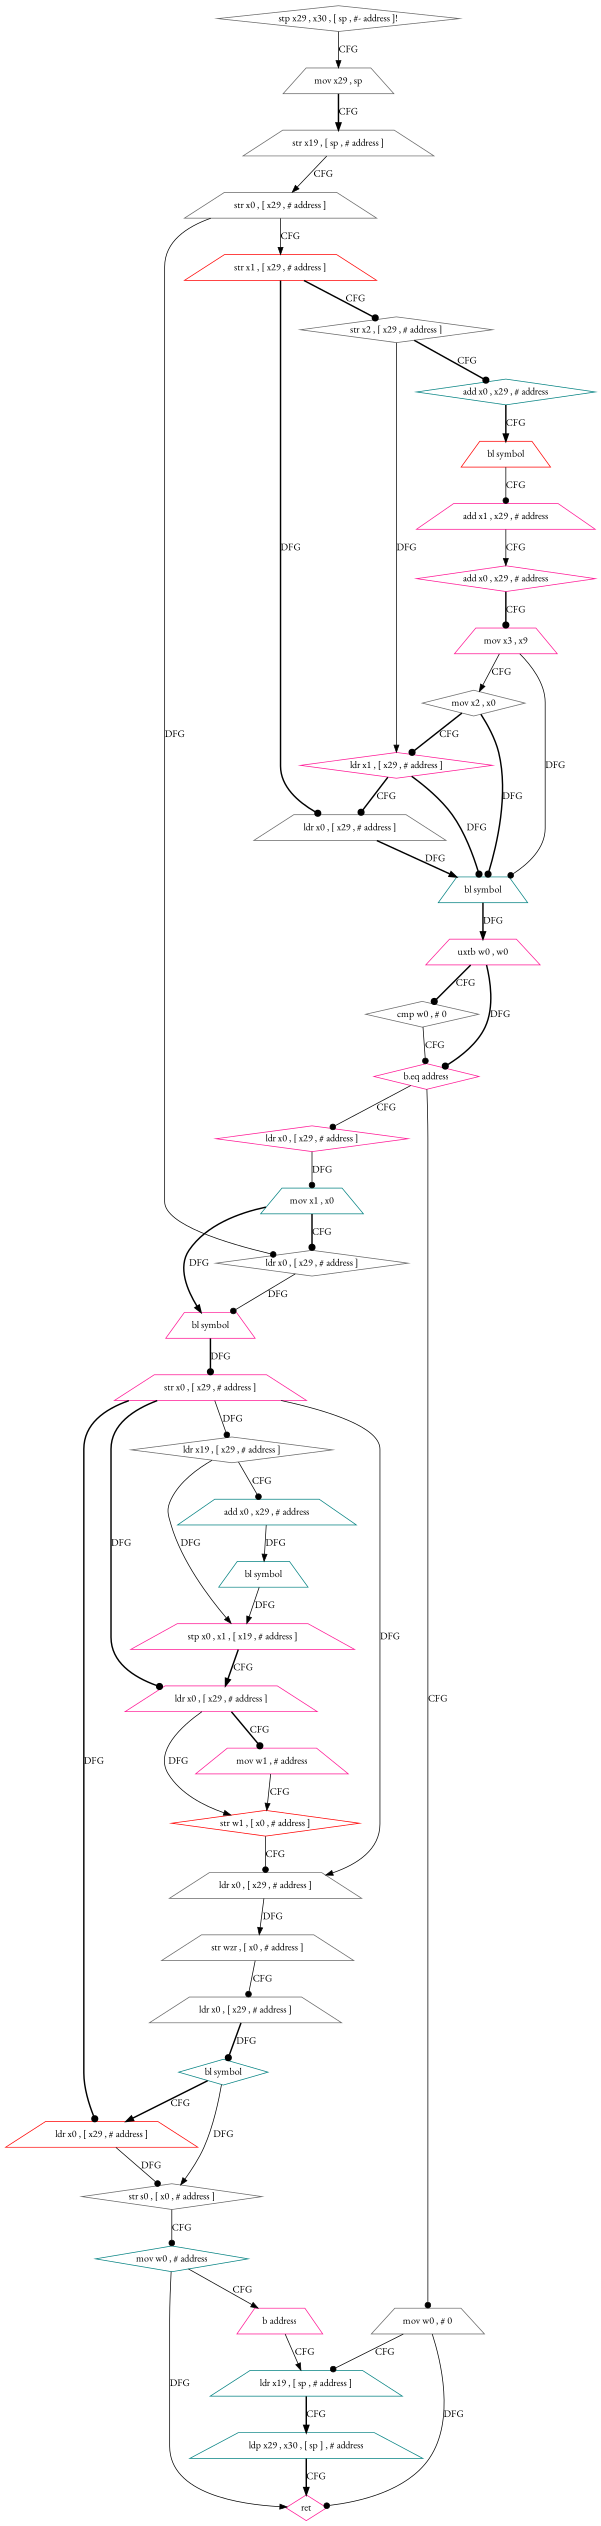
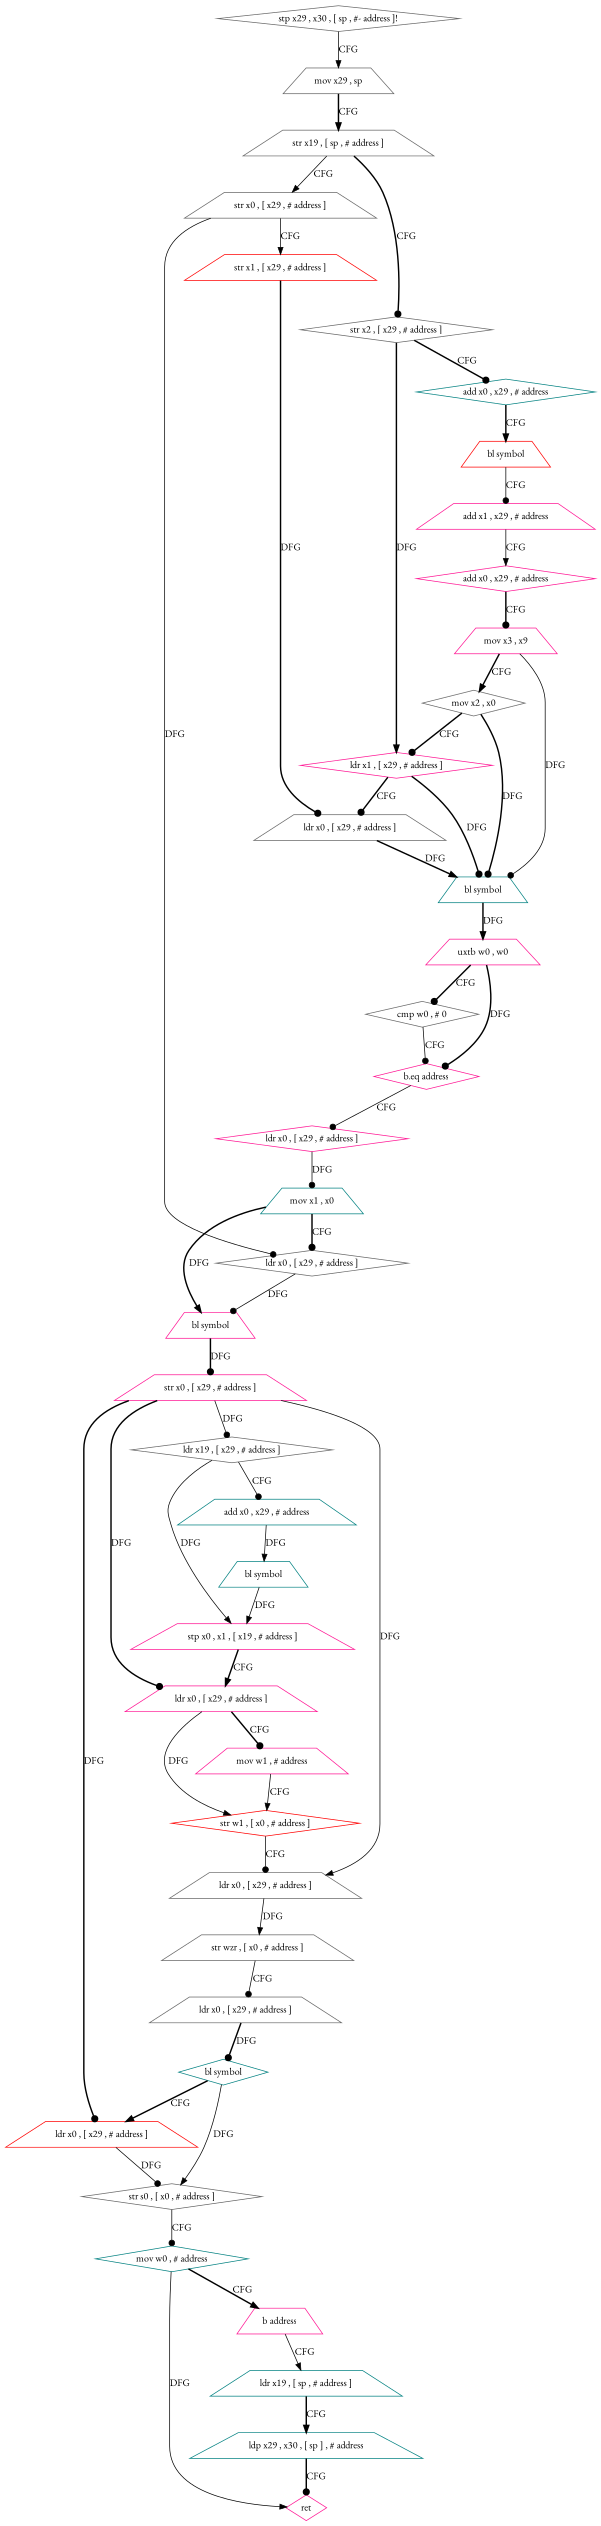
  digraph {
    fontname="EB Garamond"
    node [color=gray40 fontname="EB Garamond" shape=trapezium]
    edge [arrowhead=dot fontname="EB Garamond" style=solid]
    n1 [label="stp x29 , x30 , [ sp , #- address ]!" shape=diamond]
    n2 [label="mov x29 , sp"]
    n3 [label="str x19 , [ sp , # address ]"]
    n4 [label="str x0 , [ x29 , # address ]"]
    n5 [color=red label="str x1 , [ x29 , # address ]"]
    n6 [label="ldr x0 , [ x29 , # address ]" shape=diamond]
    n7 [label="str x2 , [ x29 , # address ]" shape=diamond]
    n8 [label="ldr x0 , [ x29 , # address ]"]
    n9 [color=deeppink label="bl symbol"]
    n10 [color=teal label="add x0 , x29 , # address" shape=diamond]
    n11 [color=deeppink label="ldr x1 , [ x29 , # address ]" shape=diamond]
    n12 [color=teal label="bl symbol"]
    n13 [color=red label="bl symbol"]
    n14 [color=deeppink label="add x1 , x29 , # address"]
    n15 [color=deeppink label="add x0 , x29 , # address" shape=diamond]
    n16 [color=deeppink label="mov x3 , x9"]
    n17 [label="mov x2 , x0" shape=diamond]
    n18 [color=deeppink label="uxtb w0 , w0"]
    n19 [label="cmp w0 , # 0" shape=diamond]
    n20 [color=deeppink label="b.eq address" shape=diamond]
-   n21 [label="mov w0 , # 0"]
    n22 [color=deeppink label="ldr x0 , [ x29 , # address ]" shape=diamond]
    n23 [color=teal label="ldr x19 , [ sp , # address ]"]
    n24 [color=deeppink label=ret shape=diamond]
    n25 [color=teal label="mov x1 , x0"]
    n26 [color=teal label="ldp x29 , x30 , [ sp ] , # address"]
    n27 [color=deeppink label="str x0 , [ x29 , # address ]"]
    n28 [label="ldr x19 , [ x29 , # address ]" shape=diamond]
    n29 [color=deeppink label="ldr x0 , [ x29 , # address ]"]
    n30 [label="ldr x0 , [ x29 , # address ]"]
    n31 [color=red label="ldr x0 , [ x29 , # address ]"]
    n32 [color=teal label="add x0 , x29 , # address"]
    n33 [color=deeppink label="stp x0 , x1 , [ x19 , # address ]"]
    n34 [color=deeppink label="mov w1 , # address"]
    n35 [color=red label="str w1 , [ x0 , # address ]" shape=diamond]
    n36 [label="str wzr , [ x0 , # address ]"]
    n37 [label="str s0 , [ x0 , # address ]" shape=diamond]
    n38 [color=teal label="bl symbol"]
    n39 [label="ldr x0 , [ x29 , # address ]"]
    n40 [color=teal label="bl symbol" shape=diamond]
    n41 [color=teal label="mov w0 , # address" shape=diamond]
    n42 [color=deeppink label="b address"]
    n1 -> n2 [arrowhead=normal label=CFG]
    n2 -> n3 [arrowhead=normal label=CFG style=bold]
    n3 -> n4 [arrowhead=normal label=CFG]
    n4 -> n5 [arrowhead=normal label=CFG]
    n4 -> n6 [label=DFG]
-   n5 -> n7 [label=CFG style=bold]
+   n3 -> n7 [label=CFG style=bold]
    n5 -> n8 [label=DFG style=bold]
    n6 -> n9 [label=DFG]
    n7 -> n10 [label=CFG style=bold]
-   n7 -> n11 [arrowhead=normal label=DFG]
+   n7 -> n11 [arrowhead=normal label=DFG style=bold]
    n8 -> n12 [arrowhead=normal label=DFG style=bold]
    n9 -> n27 [label=DFG style=bold]
    n10 -> n13 [arrowhead=normal label=CFG style=bold]
    n11 -> n8 [label=CFG style=bold]
    n11 -> n12 [label=DFG style=bold]
    n12 -> n18 [arrowhead=normal label=DFG style=bold]
    n13 -> n14 [label=CFG]
    n14 -> n15 [arrowhead=normal label=CFG]
    n15 -> n16 [label=CFG style=bold]
    n16 -> n12 [label=DFG]
-   n16 -> n17 [arrowhead=normal label=CFG]
+   n16 -> n17 [arrowhead=normal label=CFG style=bold]
    n17 -> n11 [label=CFG style=bold]
    n17 -> n12 [label=DFG style=bold]
    n18 -> n19 [label=CFG style=bold]
    n18 -> n20 [label=DFG style=bold]
    n19 -> n20 [label=CFG]
-   n20 -> n21 [label=CFG]
    n20 -> n22 [label=CFG]
-   n21 -> n23 [label=CFG]
-   n21 -> n24 [label=DFG]
    n22 -> n25 [label=DFG]
    n23 -> n26 [arrowhead=normal label=CFG style=bold]
    n25 -> n6 [label=CFG style=bold]
    n25 -> n9 [arrowhead=normal label=DFG style=bold]
-   n26 -> n24 [arrowhead=normal label=CFG style=bold]
+   n26 -> n24 [label=CFG style=bold]
    n27 -> n28 [label=DFG]
    n27 -> n29 [label=DFG style=bold]
    n27 -> n30 [arrowhead=normal label=DFG]
    n27 -> n31 [label=DFG style=bold]
    n28 -> n32 [label=CFG]
    n28 -> n33 [arrowhead=normal label=DFG]
    n29 -> n34 [label=CFG style=bold]
    n29 -> n35 [arrowhead=normal label=DFG]
    n30 -> n36 [arrowhead=normal label=DFG]
    n31 -> n37 [label=DFG]
    n32 -> n38 [arrowhead=normal label=DFG]
    n33 -> n29 [arrowhead=normal label=CFG style=bold]
    n34 -> n35 [arrowhead=normal label=CFG]
    n35 -> n30 [label=CFG]
    n36 -> n39 [label=CFG]
    n37 -> n41 [label=CFG]
    n38 -> n33 [arrowhead=normal label=DFG]
    n39 -> n40 [label=DFG style=bold]
    n40 -> n31 [arrowhead=normal label=CFG style=bold]
    n40 -> n37 [arrowhead=normal label=DFG]
    n41 -> n24 [arrowhead=normal label=DFG]
-   n41 -> n42 [arrowhead=normal label=CFG]
+   n41 -> n42 [arrowhead=normal label=CFG style=bold]
    n42 -> n23 [arrowhead=normal label=CFG]
  }
